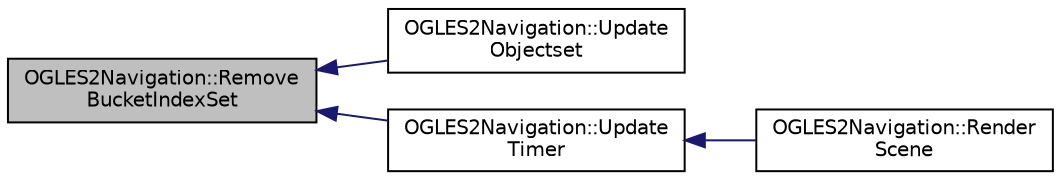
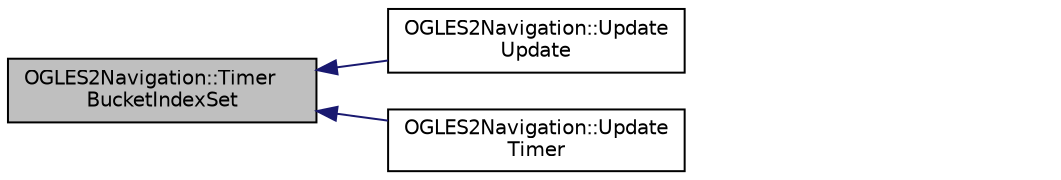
  digraph {
    fontname="DejaVu Sans"
    rankdir=LR
    node [color=black fillcolor=white fontname="DejaVu Sans" fontsize=10 shape=record style=filled]
    edge [color=midnightblue dir=back fontname="DejaVu Sans" fontsize=10 labelfontname=Helvetica labelfontsize=10 style=solid]
-   n1 [fillcolor=grey75 fontcolor=black height=0.2 label="OGLES2Navigation::Remove\lBucketIndexSet" width=0.4]
-   n2 [height=0.2 label="OGLES2Navigation::Update\lObjectset" width=0.4]
+   n1 [fillcolor=grey75 fontcolor=black height=0.2 label="OGLES2Navigation::Timer\lBucketIndexSet" width=0.4]
+   n2 [height=0.2 label="OGLES2Navigation::Update\lUpdate" width=0.4]
    n3 [height=0.2 label="OGLES2Navigation::Update\lTimer" width=0.4]
-   n4 [height=0.2 label="OGLES2Navigation::Render\lScene" width=0.4]
    n1 -> n2
    n1 -> n3
-   n3 -> n4
  }
